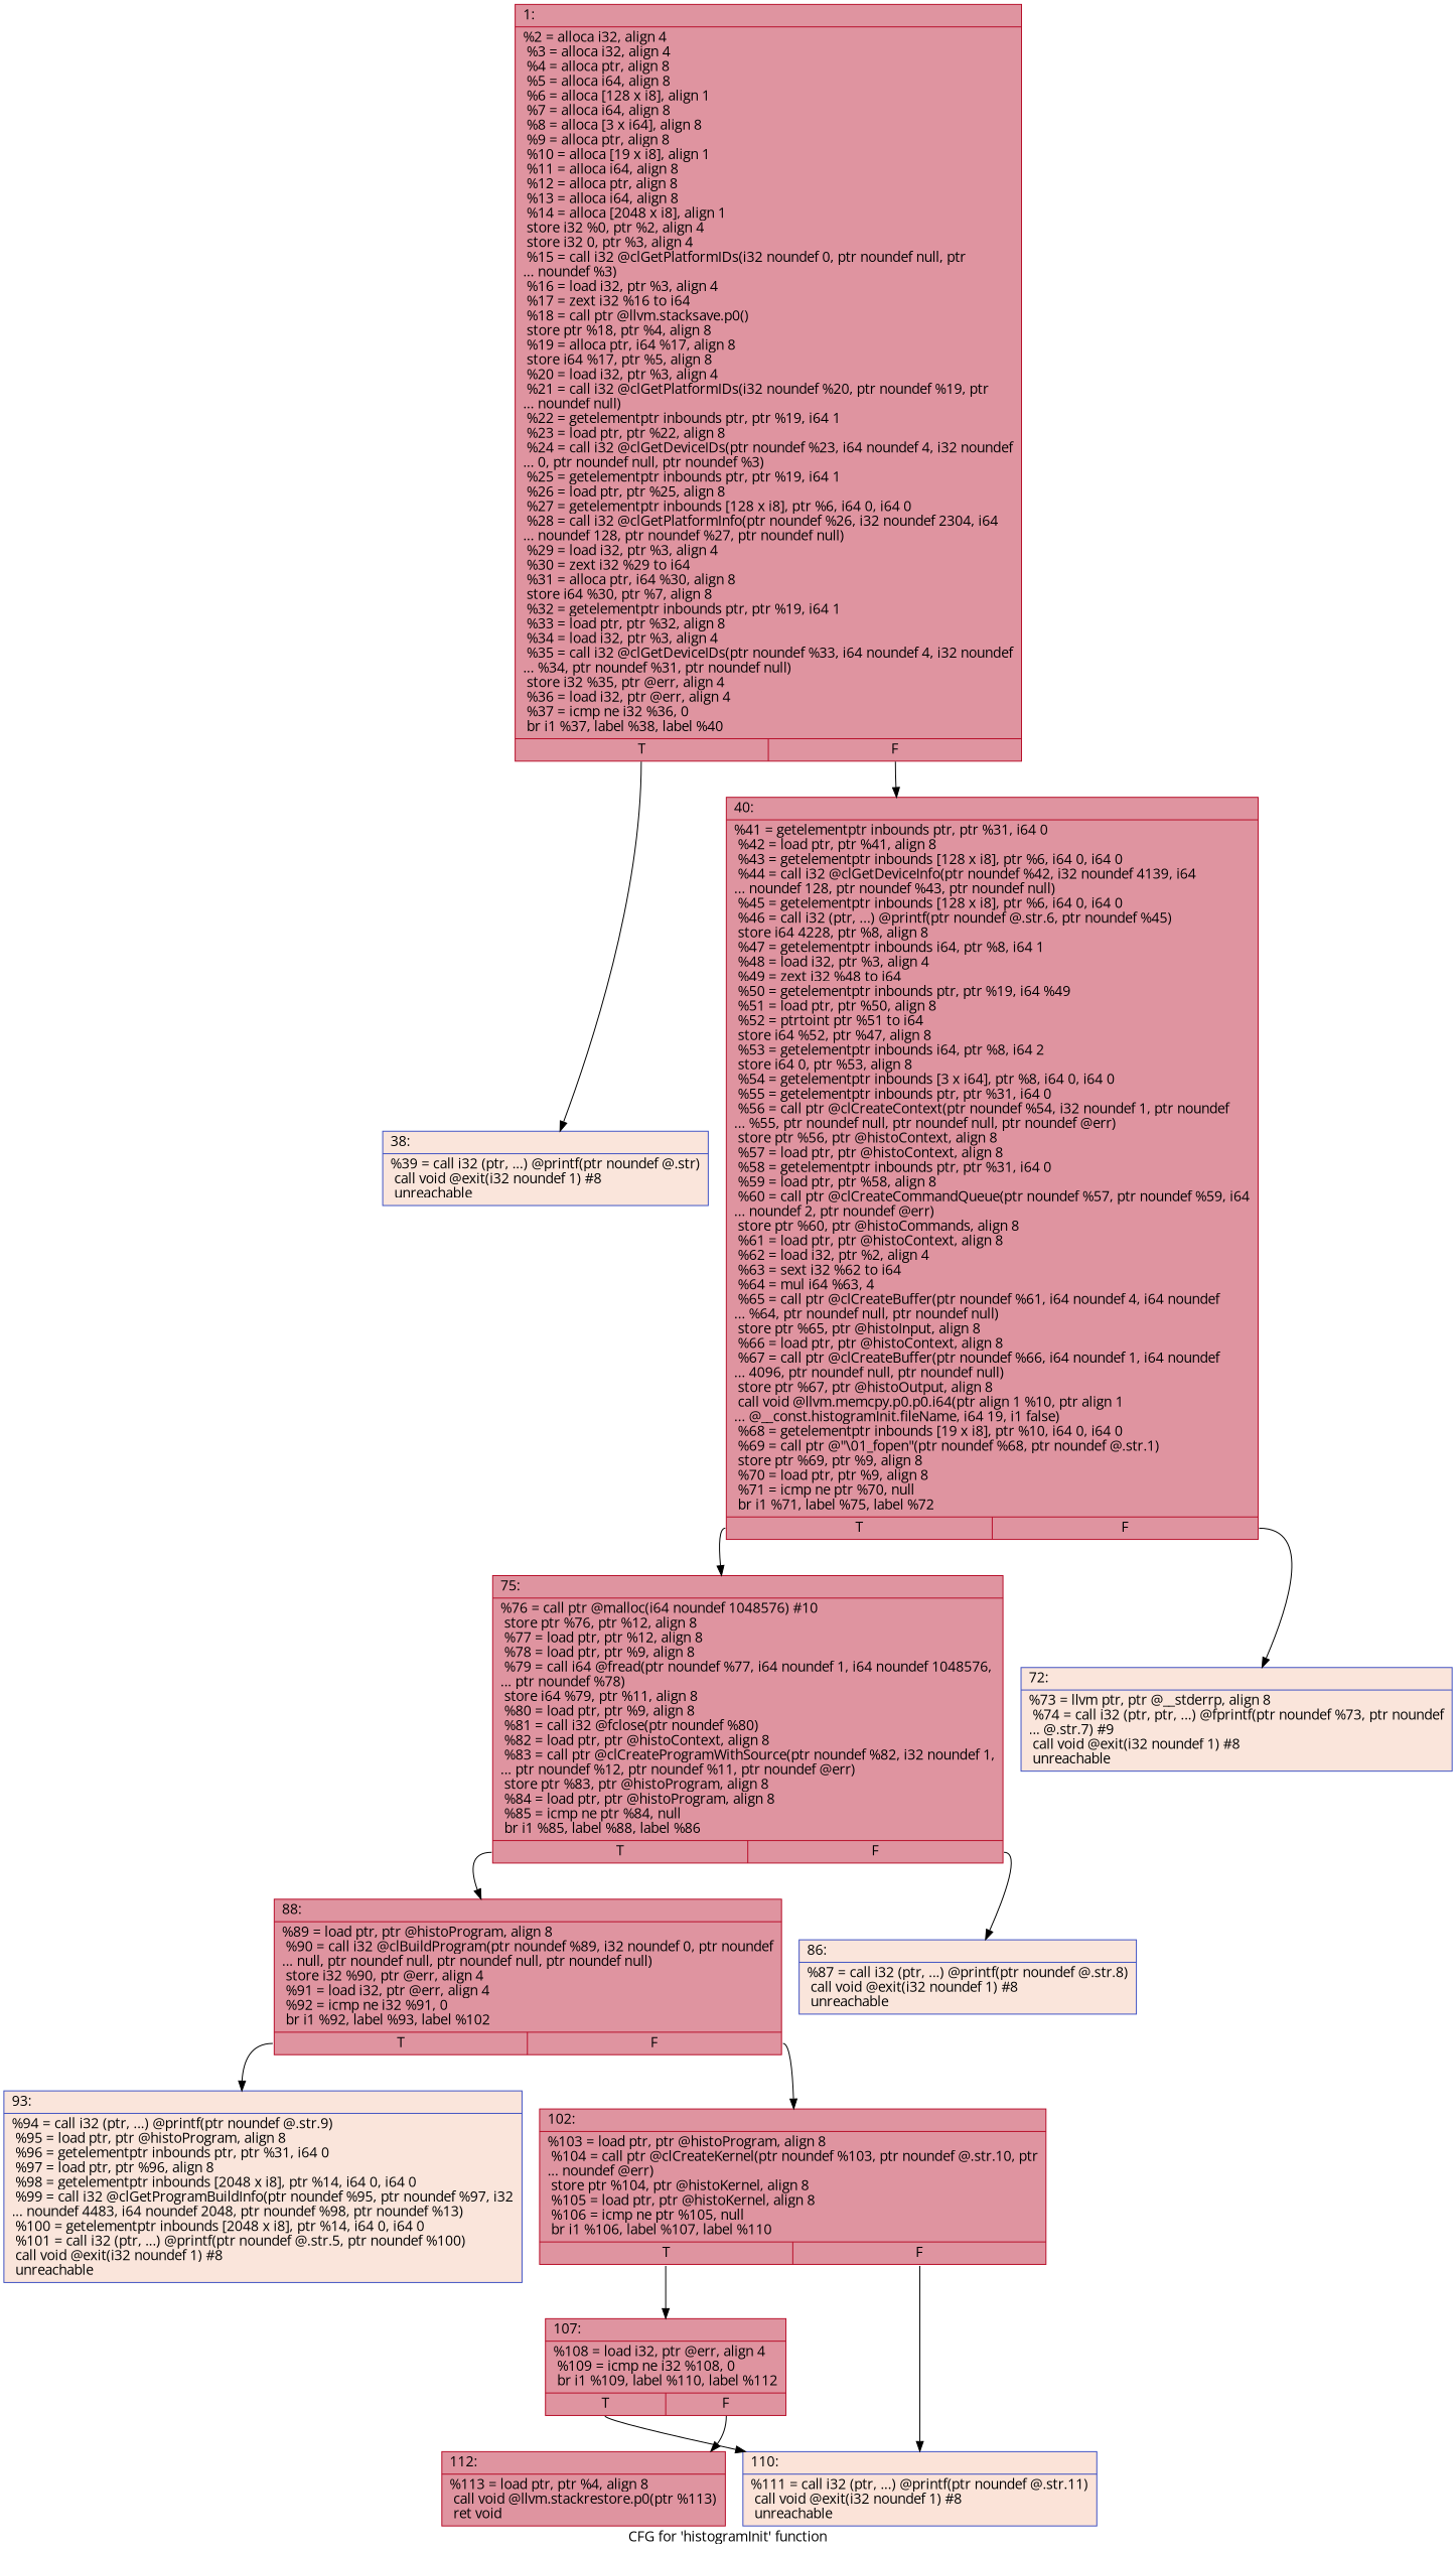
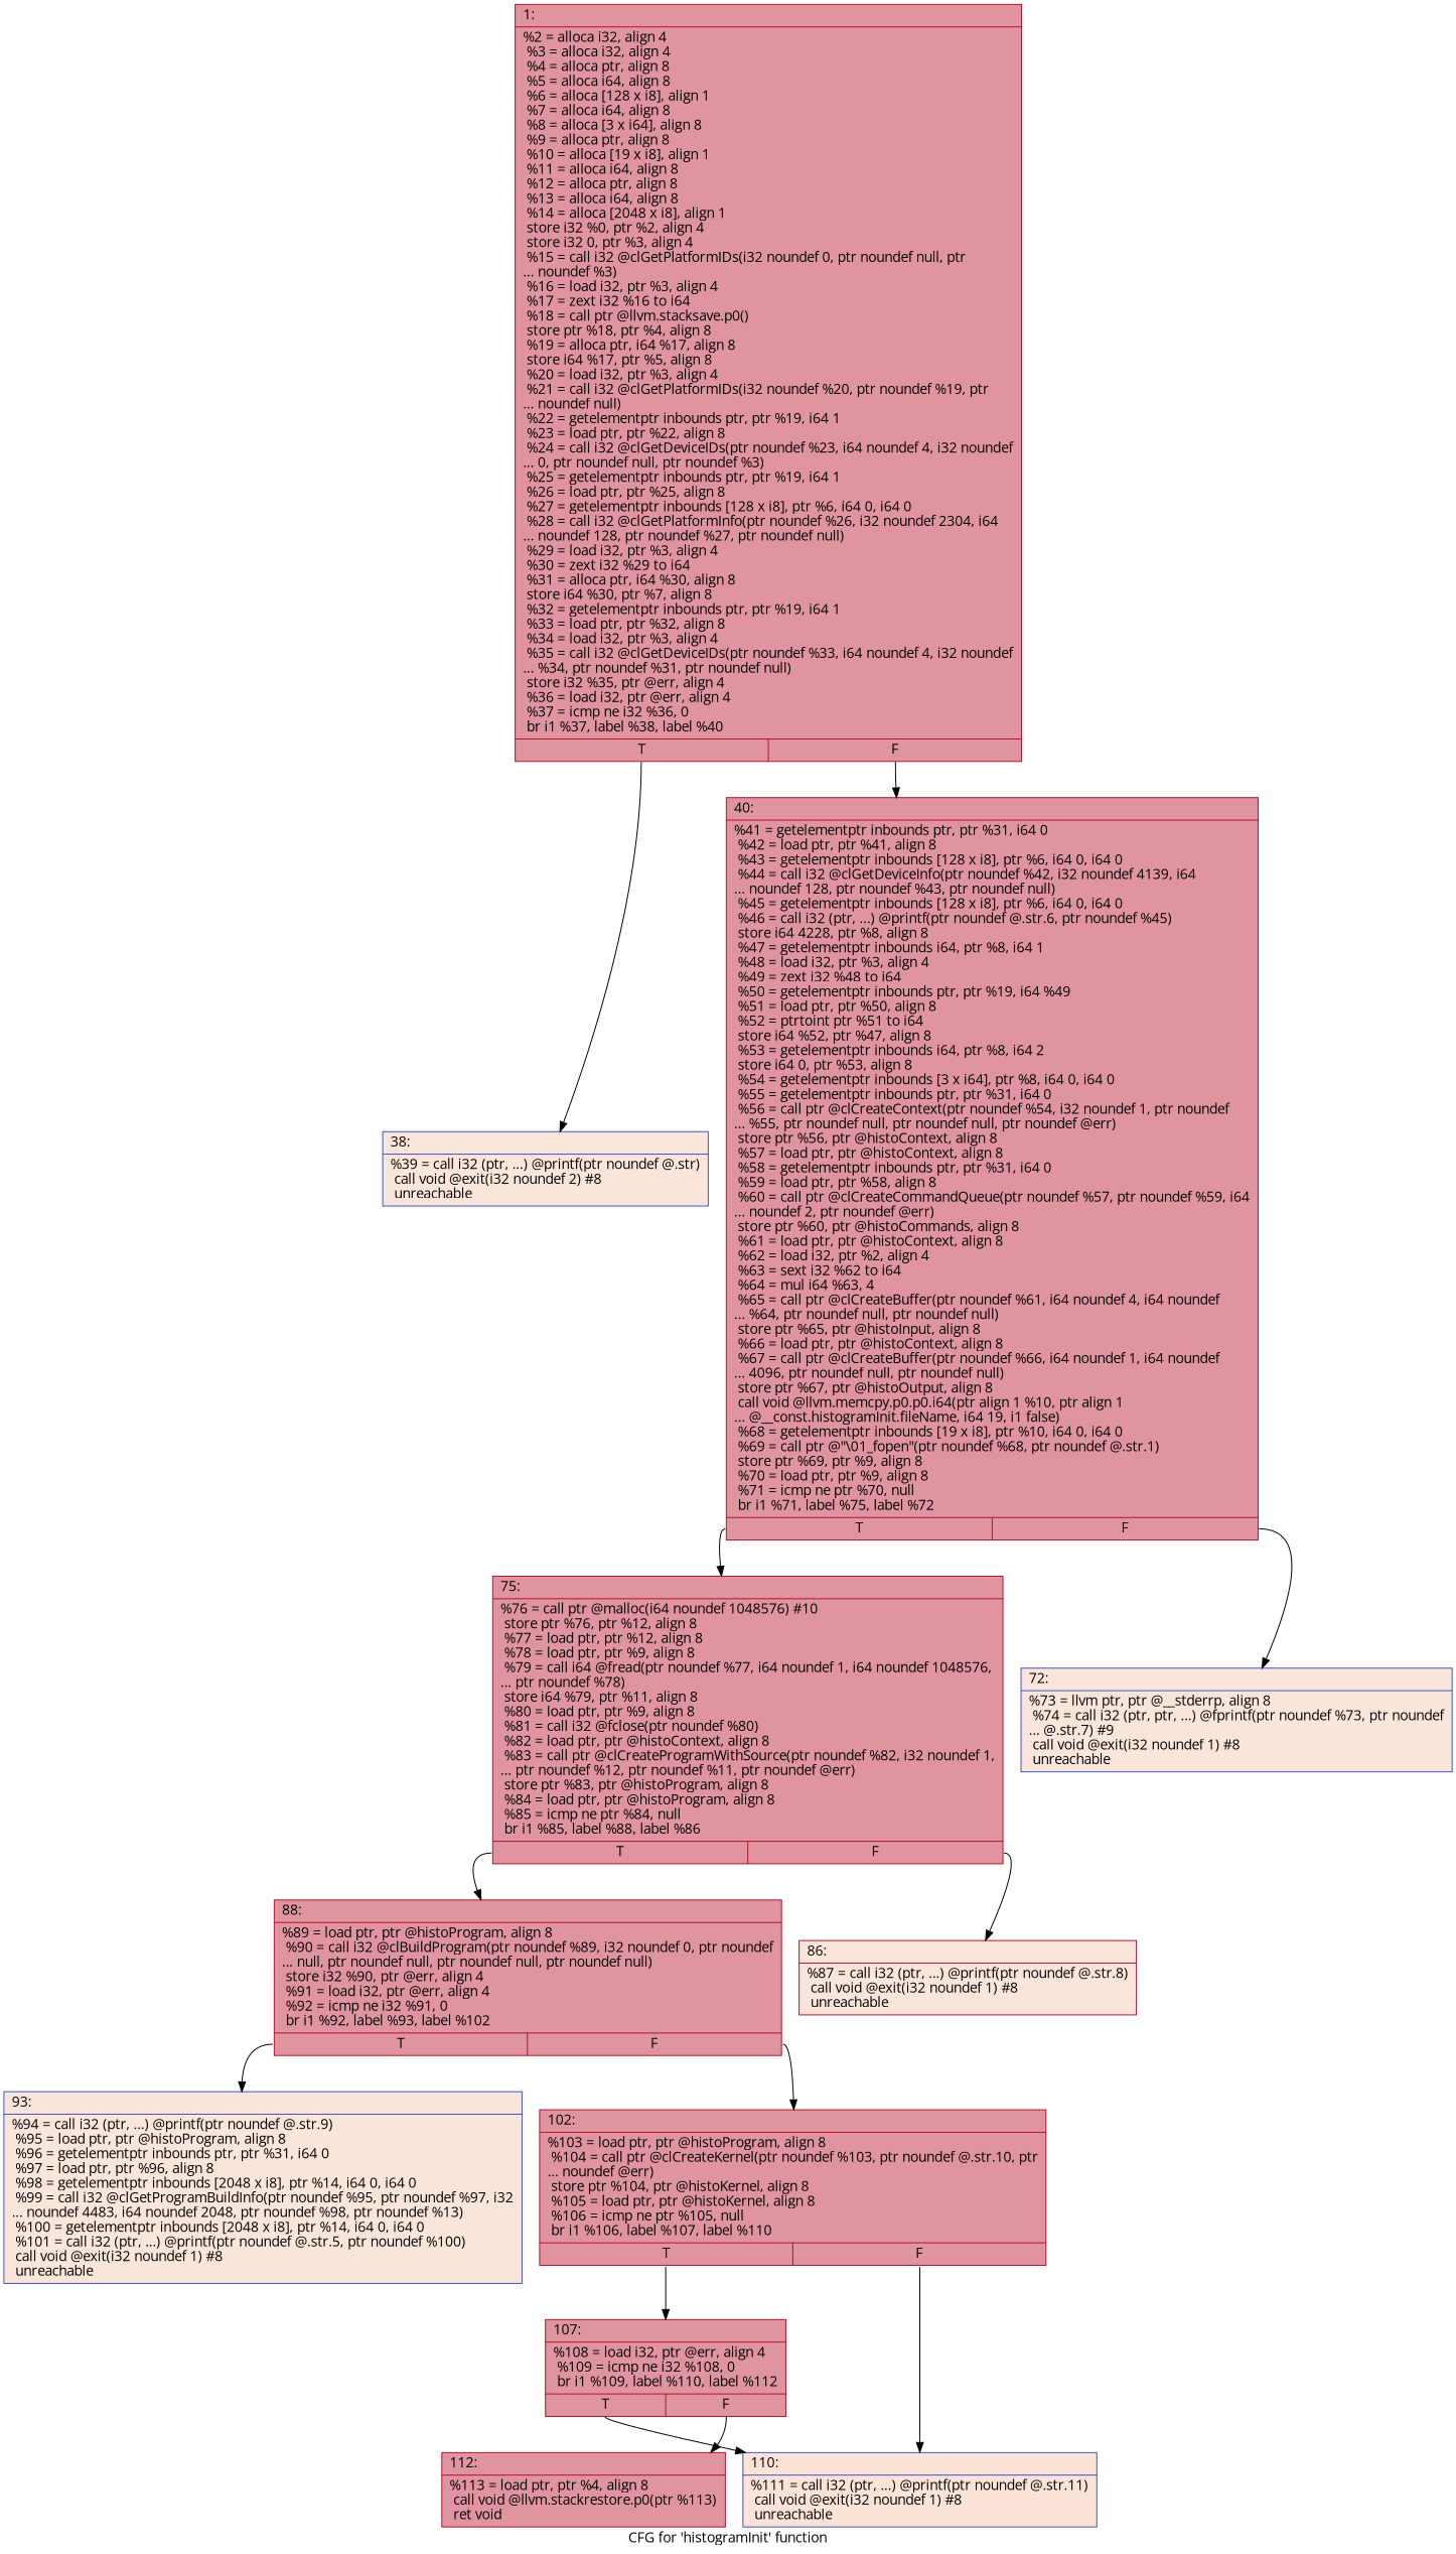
  digraph {
    fontname="Open Sans"
    label="CFG for 'histogramInit' function"
    node [color="#b70d28ff" fillcolor="#b70d2870" fontname="Open Sans" shape=record style=filled]
    edge [fontname="Open Sans" tailport=s0]
    n1 [label="{1:\l|  %2 = alloca i32, align 4\l  %3 = alloca i32, align 4\l  %4 = alloca ptr, align 8\l  %5 = alloca i64, align 8\l  %6 = alloca [128 x i8], align 1\l  %7 = alloca i64, align 8\l  %8 = alloca [3 x i64], align 8\l  %9 = alloca ptr, align 8\l  %10 = alloca [19 x i8], align 1\l  %11 = alloca i64, align 8\l  %12 = alloca ptr, align 8\l  %13 = alloca i64, align 8\l  %14 = alloca [2048 x i8], align 1\l  store i32 %0, ptr %2, align 4\l  store i32 0, ptr %3, align 4\l  %15 = call i32 @clGetPlatformIDs(i32 noundef 0, ptr noundef null, ptr\l... noundef %3)\l  %16 = load i32, ptr %3, align 4\l  %17 = zext i32 %16 to i64\l  %18 = call ptr @llvm.stacksave.p0()\l  store ptr %18, ptr %4, align 8\l  %19 = alloca ptr, i64 %17, align 8\l  store i64 %17, ptr %5, align 8\l  %20 = load i32, ptr %3, align 4\l  %21 = call i32 @clGetPlatformIDs(i32 noundef %20, ptr noundef %19, ptr\l... noundef null)\l  %22 = getelementptr inbounds ptr, ptr %19, i64 1\l  %23 = load ptr, ptr %22, align 8\l  %24 = call i32 @clGetDeviceIDs(ptr noundef %23, i64 noundef 4, i32 noundef\l... 0, ptr noundef null, ptr noundef %3)\l  %25 = getelementptr inbounds ptr, ptr %19, i64 1\l  %26 = load ptr, ptr %25, align 8\l  %27 = getelementptr inbounds [128 x i8], ptr %6, i64 0, i64 0\l  %28 = call i32 @clGetPlatformInfo(ptr noundef %26, i32 noundef 2304, i64\l... noundef 128, ptr noundef %27, ptr noundef null)\l  %29 = load i32, ptr %3, align 4\l  %30 = zext i32 %29 to i64\l  %31 = alloca ptr, i64 %30, align 8\l  store i64 %30, ptr %7, align 8\l  %32 = getelementptr inbounds ptr, ptr %19, i64 1\l  %33 = load ptr, ptr %32, align 8\l  %34 = load i32, ptr %3, align 4\l  %35 = call i32 @clGetDeviceIDs(ptr noundef %33, i64 noundef 4, i32 noundef\l... %34, ptr noundef %31, ptr noundef null)\l  store i32 %35, ptr @err, align 4\l  %36 = load i32, ptr @err, align 4\l  %37 = icmp ne i32 %36, 0\l  br i1 %37, label %38, label %40\l|{<s0>T|<s1>F}}"]
-   n2 [color="#3d50c3ff" fillcolor="#f4c5ad70" label="{38:\l|  %39 = call i32 (ptr, ...) @printf(ptr noundef @.str)\l  call void @exit(i32 noundef 1) #8\l  unreachable\l}"]
+   n2 [color="#3d50c3ff" fillcolor="#f4c5ad70" label="{38:\l|  %39 = call i32 (ptr, ...) @printf(ptr noundef @.str)\l  call void @exit(i32 noundef 2) #8\l  unreachable\l}"]
    n3 [label="{40:\l|  %41 = getelementptr inbounds ptr, ptr %31, i64 0\l  %42 = load ptr, ptr %41, align 8\l  %43 = getelementptr inbounds [128 x i8], ptr %6, i64 0, i64 0\l  %44 = call i32 @clGetDeviceInfo(ptr noundef %42, i32 noundef 4139, i64\l... noundef 128, ptr noundef %43, ptr noundef null)\l  %45 = getelementptr inbounds [128 x i8], ptr %6, i64 0, i64 0\l  %46 = call i32 (ptr, ...) @printf(ptr noundef @.str.6, ptr noundef %45)\l  store i64 4228, ptr %8, align 8\l  %47 = getelementptr inbounds i64, ptr %8, i64 1\l  %48 = load i32, ptr %3, align 4\l  %49 = zext i32 %48 to i64\l  %50 = getelementptr inbounds ptr, ptr %19, i64 %49\l  %51 = load ptr, ptr %50, align 8\l  %52 = ptrtoint ptr %51 to i64\l  store i64 %52, ptr %47, align 8\l  %53 = getelementptr inbounds i64, ptr %8, i64 2\l  store i64 0, ptr %53, align 8\l  %54 = getelementptr inbounds [3 x i64], ptr %8, i64 0, i64 0\l  %55 = getelementptr inbounds ptr, ptr %31, i64 0\l  %56 = call ptr @clCreateContext(ptr noundef %54, i32 noundef 1, ptr noundef\l... %55, ptr noundef null, ptr noundef null, ptr noundef @err)\l  store ptr %56, ptr @histoContext, align 8\l  %57 = load ptr, ptr @histoContext, align 8\l  %58 = getelementptr inbounds ptr, ptr %31, i64 0\l  %59 = load ptr, ptr %58, align 8\l  %60 = call ptr @clCreateCommandQueue(ptr noundef %57, ptr noundef %59, i64\l... noundef 2, ptr noundef @err)\l  store ptr %60, ptr @histoCommands, align 8\l  %61 = load ptr, ptr @histoContext, align 8\l  %62 = load i32, ptr %2, align 4\l  %63 = sext i32 %62 to i64\l  %64 = mul i64 %63, 4\l  %65 = call ptr @clCreateBuffer(ptr noundef %61, i64 noundef 4, i64 noundef\l... %64, ptr noundef null, ptr noundef null)\l  store ptr %65, ptr @histoInput, align 8\l  %66 = load ptr, ptr @histoContext, align 8\l  %67 = call ptr @clCreateBuffer(ptr noundef %66, i64 noundef 1, i64 noundef\l... 4096, ptr noundef null, ptr noundef null)\l  store ptr %67, ptr @histoOutput, align 8\l  call void @llvm.memcpy.p0.p0.i64(ptr align 1 %10, ptr align 1\l... @__const.histogramInit.fileName, i64 19, i1 false)\l  %68 = getelementptr inbounds [19 x i8], ptr %10, i64 0, i64 0\l  %69 = call ptr @\"\\01_fopen\"(ptr noundef %68, ptr noundef @.str.1)\l  store ptr %69, ptr %9, align 8\l  %70 = load ptr, ptr %9, align 8\l  %71 = icmp ne ptr %70, null\l  br i1 %71, label %75, label %72\l|{<s0>T|<s1>F}}"]
    n4 [label="{75:\l|  %76 = call ptr @malloc(i64 noundef 1048576) #10\l  store ptr %76, ptr %12, align 8\l  %77 = load ptr, ptr %12, align 8\l  %78 = load ptr, ptr %9, align 8\l  %79 = call i64 @fread(ptr noundef %77, i64 noundef 1, i64 noundef 1048576,\l... ptr noundef %78)\l  store i64 %79, ptr %11, align 8\l  %80 = load ptr, ptr %9, align 8\l  %81 = call i32 @fclose(ptr noundef %80)\l  %82 = load ptr, ptr @histoContext, align 8\l  %83 = call ptr @clCreateProgramWithSource(ptr noundef %82, i32 noundef 1,\l... ptr noundef %12, ptr noundef %11, ptr noundef @err)\l  store ptr %83, ptr @histoProgram, align 8\l  %84 = load ptr, ptr @histoProgram, align 8\l  %85 = icmp ne ptr %84, null\l  br i1 %85, label %88, label %86\l|{<s0>T|<s1>F}}"]
    n5 [color="#3d50c3ff" fillcolor="#f4c5ad70" label="{72:\l|  %73 = llvm ptr, ptr @__stderrp, align 8\l  %74 = call i32 (ptr, ptr, ...) @fprintf(ptr noundef %73, ptr noundef\l... @.str.7) #9\l  call void @exit(i32 noundef 1) #8\l  unreachable\l}"]
    n6 [label="{88:\l|  %89 = load ptr, ptr @histoProgram, align 8\l  %90 = call i32 @clBuildProgram(ptr noundef %89, i32 noundef 0, ptr noundef\l... null, ptr noundef null, ptr noundef null, ptr noundef null)\l  store i32 %90, ptr @err, align 4\l  %91 = load i32, ptr @err, align 4\l  %92 = icmp ne i32 %91, 0\l  br i1 %92, label %93, label %102\l|{<s0>T|<s1>F}}"]
-   n7 [color="#3d50c3ff" fillcolor="#f4c5ad70" label="{86:\l|  %87 = call i32 (ptr, ...) @printf(ptr noundef @.str.8)\l  call void @exit(i32 noundef 1) #8\l  unreachable\l}"]
+   n7 [fillcolor="#f4c5ad70" label="{86:\l|  %87 = call i32 (ptr, ...) @printf(ptr noundef @.str.8)\l  call void @exit(i32 noundef 1) #8\l  unreachable\l}"]
    n8 [color="#3d50c3ff" fillcolor="#f4c5ad70" label="{93:\l|  %94 = call i32 (ptr, ...) @printf(ptr noundef @.str.9)\l  %95 = load ptr, ptr @histoProgram, align 8\l  %96 = getelementptr inbounds ptr, ptr %31, i64 0\l  %97 = load ptr, ptr %96, align 8\l  %98 = getelementptr inbounds [2048 x i8], ptr %14, i64 0, i64 0\l  %99 = call i32 @clGetProgramBuildInfo(ptr noundef %95, ptr noundef %97, i32\l... noundef 4483, i64 noundef 2048, ptr noundef %98, ptr noundef %13)\l  %100 = getelementptr inbounds [2048 x i8], ptr %14, i64 0, i64 0\l  %101 = call i32 (ptr, ...) @printf(ptr noundef @.str.5, ptr noundef %100)\l  call void @exit(i32 noundef 1) #8\l  unreachable\l}"]
    n9 [label="{102:\l|  %103 = load ptr, ptr @histoProgram, align 8\l  %104 = call ptr @clCreateKernel(ptr noundef %103, ptr noundef @.str.10, ptr\l... noundef @err)\l  store ptr %104, ptr @histoKernel, align 8\l  %105 = load ptr, ptr @histoKernel, align 8\l  %106 = icmp ne ptr %105, null\l  br i1 %106, label %107, label %110\l|{<s0>T|<s1>F}}"]
    n10 [label="{107:\l|  %108 = load i32, ptr @err, align 4\l  %109 = icmp ne i32 %108, 0\l  br i1 %109, label %110, label %112\l|{<s0>T|<s1>F}}"]
    n11 [color="#3d50c3ff" fillcolor="#f6bfa670" label="{110:\l|  %111 = call i32 (ptr, ...) @printf(ptr noundef @.str.11)\l  call void @exit(i32 noundef 1) #8\l  unreachable\l}"]
    n12 [label="{112:\l|  %113 = load ptr, ptr %4, align 8\l  call void @llvm.stackrestore.p0(ptr %113)\l  ret void\l}"]
    n1 -> n2
    n1 -> n3 [tailport=s1]
    n3 -> n4
    n3 -> n5 [tailport=s1]
    n4 -> n6
    n4 -> n7 [tailport=s1]
    n6 -> n8
    n6 -> n9 [tailport=s1]
    n9 -> n10
    n9 -> n11 [tailport=s1]
    n10 -> n11
    n10 -> n12 [tailport=s1]
  }
